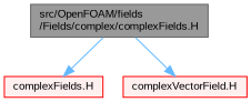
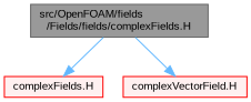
  digraph {
    fontname="Liberation Sans"
    node [color=red fillcolor="#FFF0F0" fontname="Liberation Sans" fontsize=10 shape=box style=filled]
    edge [color=steelblue1 fontname="Liberation Sans" fontsize=10 labelfontname=Helvetica labelfontsize=10 style=solid]
-   n1 [color=gray40 fillcolor=grey60 fontcolor=black height=0.2 label="src/OpenFOAM/fields\l/Fields/complex/complexFields.H" width=0.4]
+   n1 [color=gray40 fillcolor=grey60 fontcolor=black height=0.2 label="src/OpenFOAM/fields\l/Fields/fields/complexFields.H" width=0.4]
    n2 [height=0.2 label="complexFields.H" width=0.4]
    n3 [height=0.2 label="complexVectorField.H" width=0.4]
    n1 -> n2
    n1 -> n3
  }
